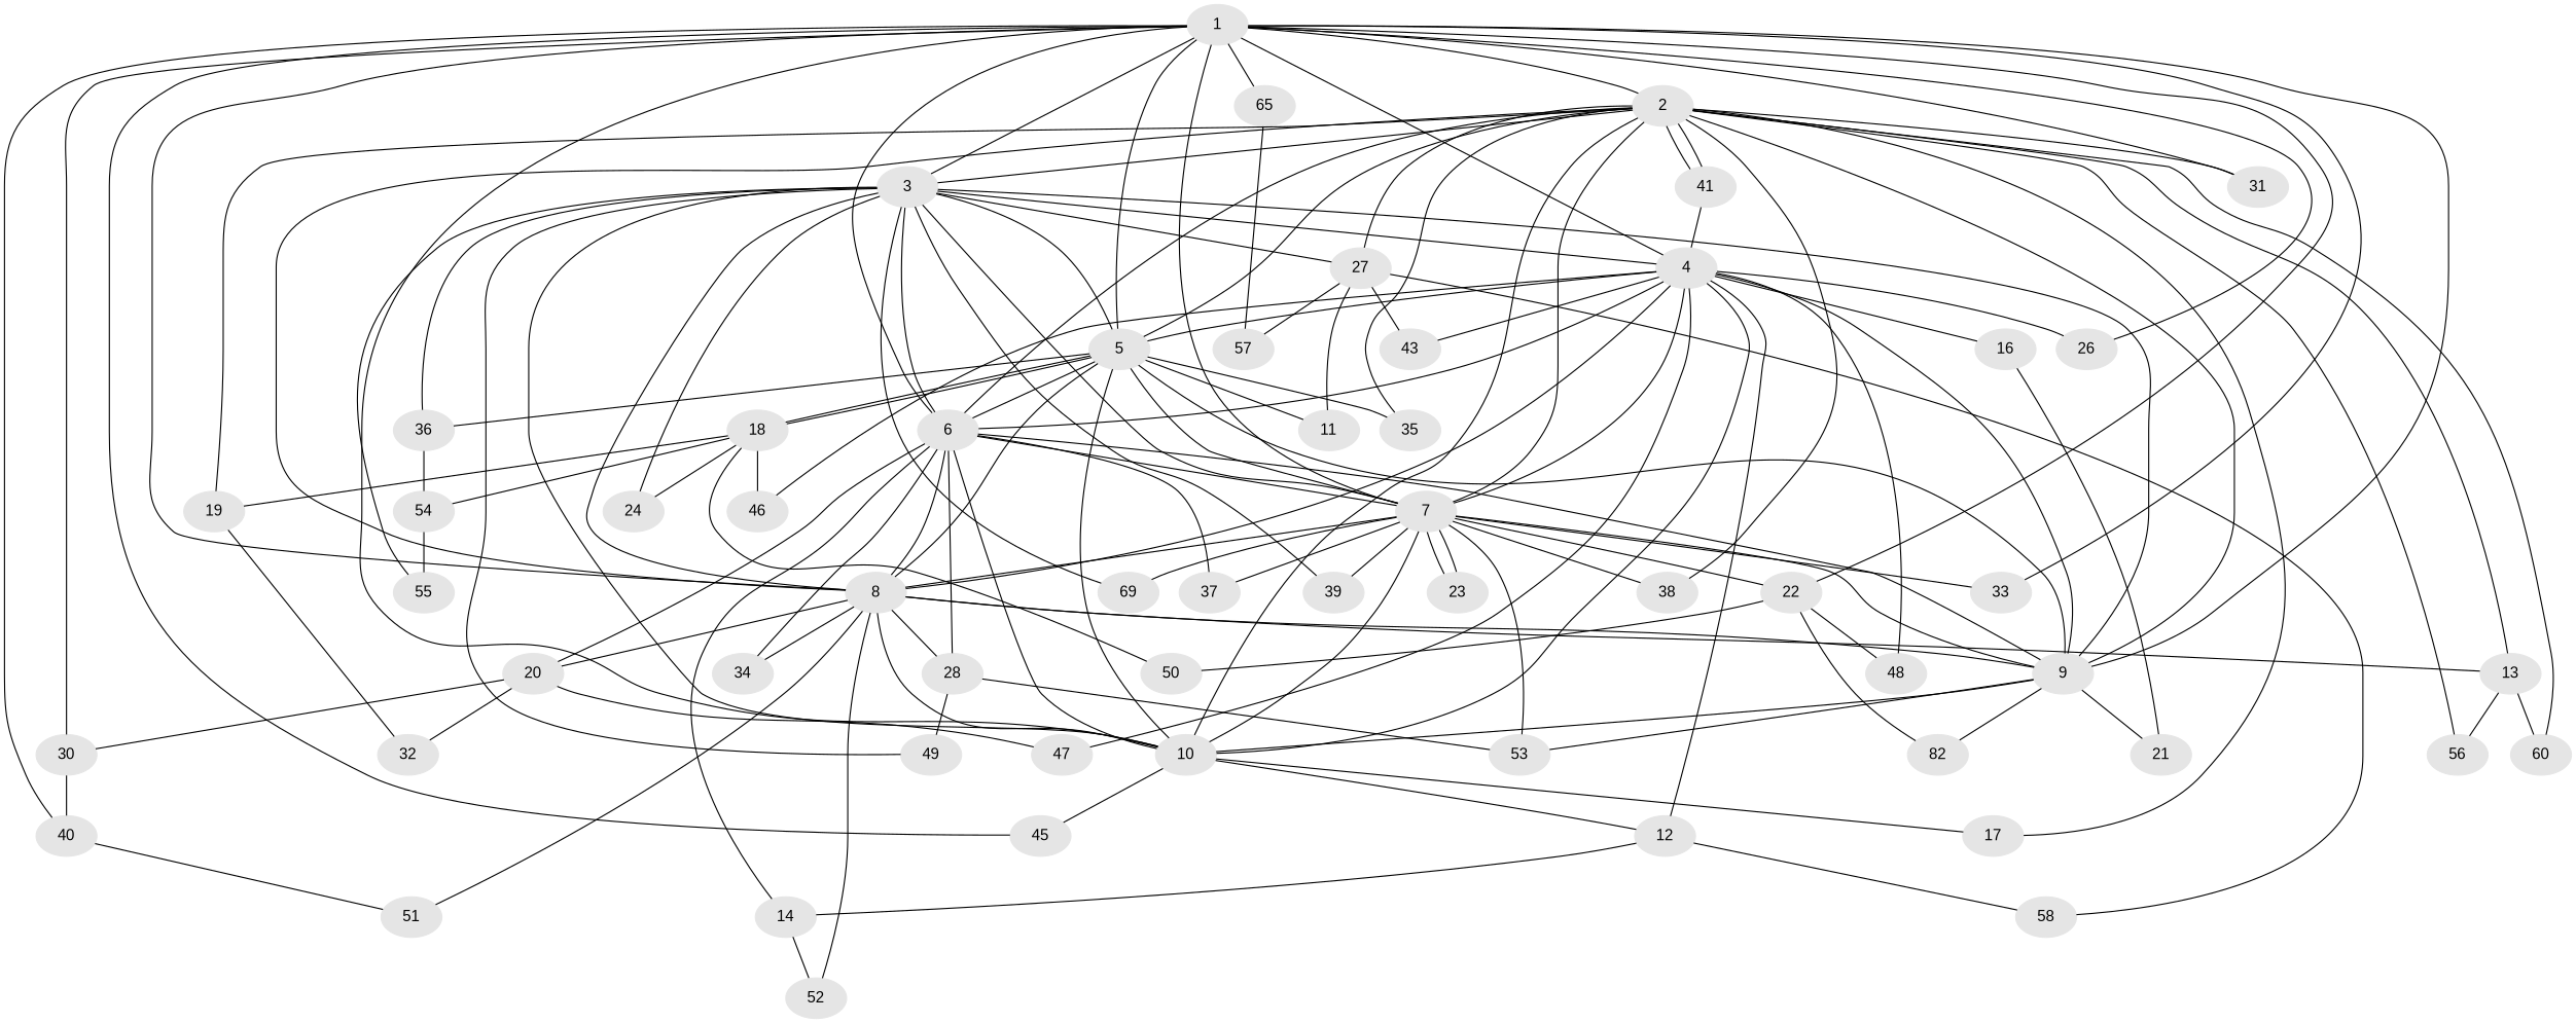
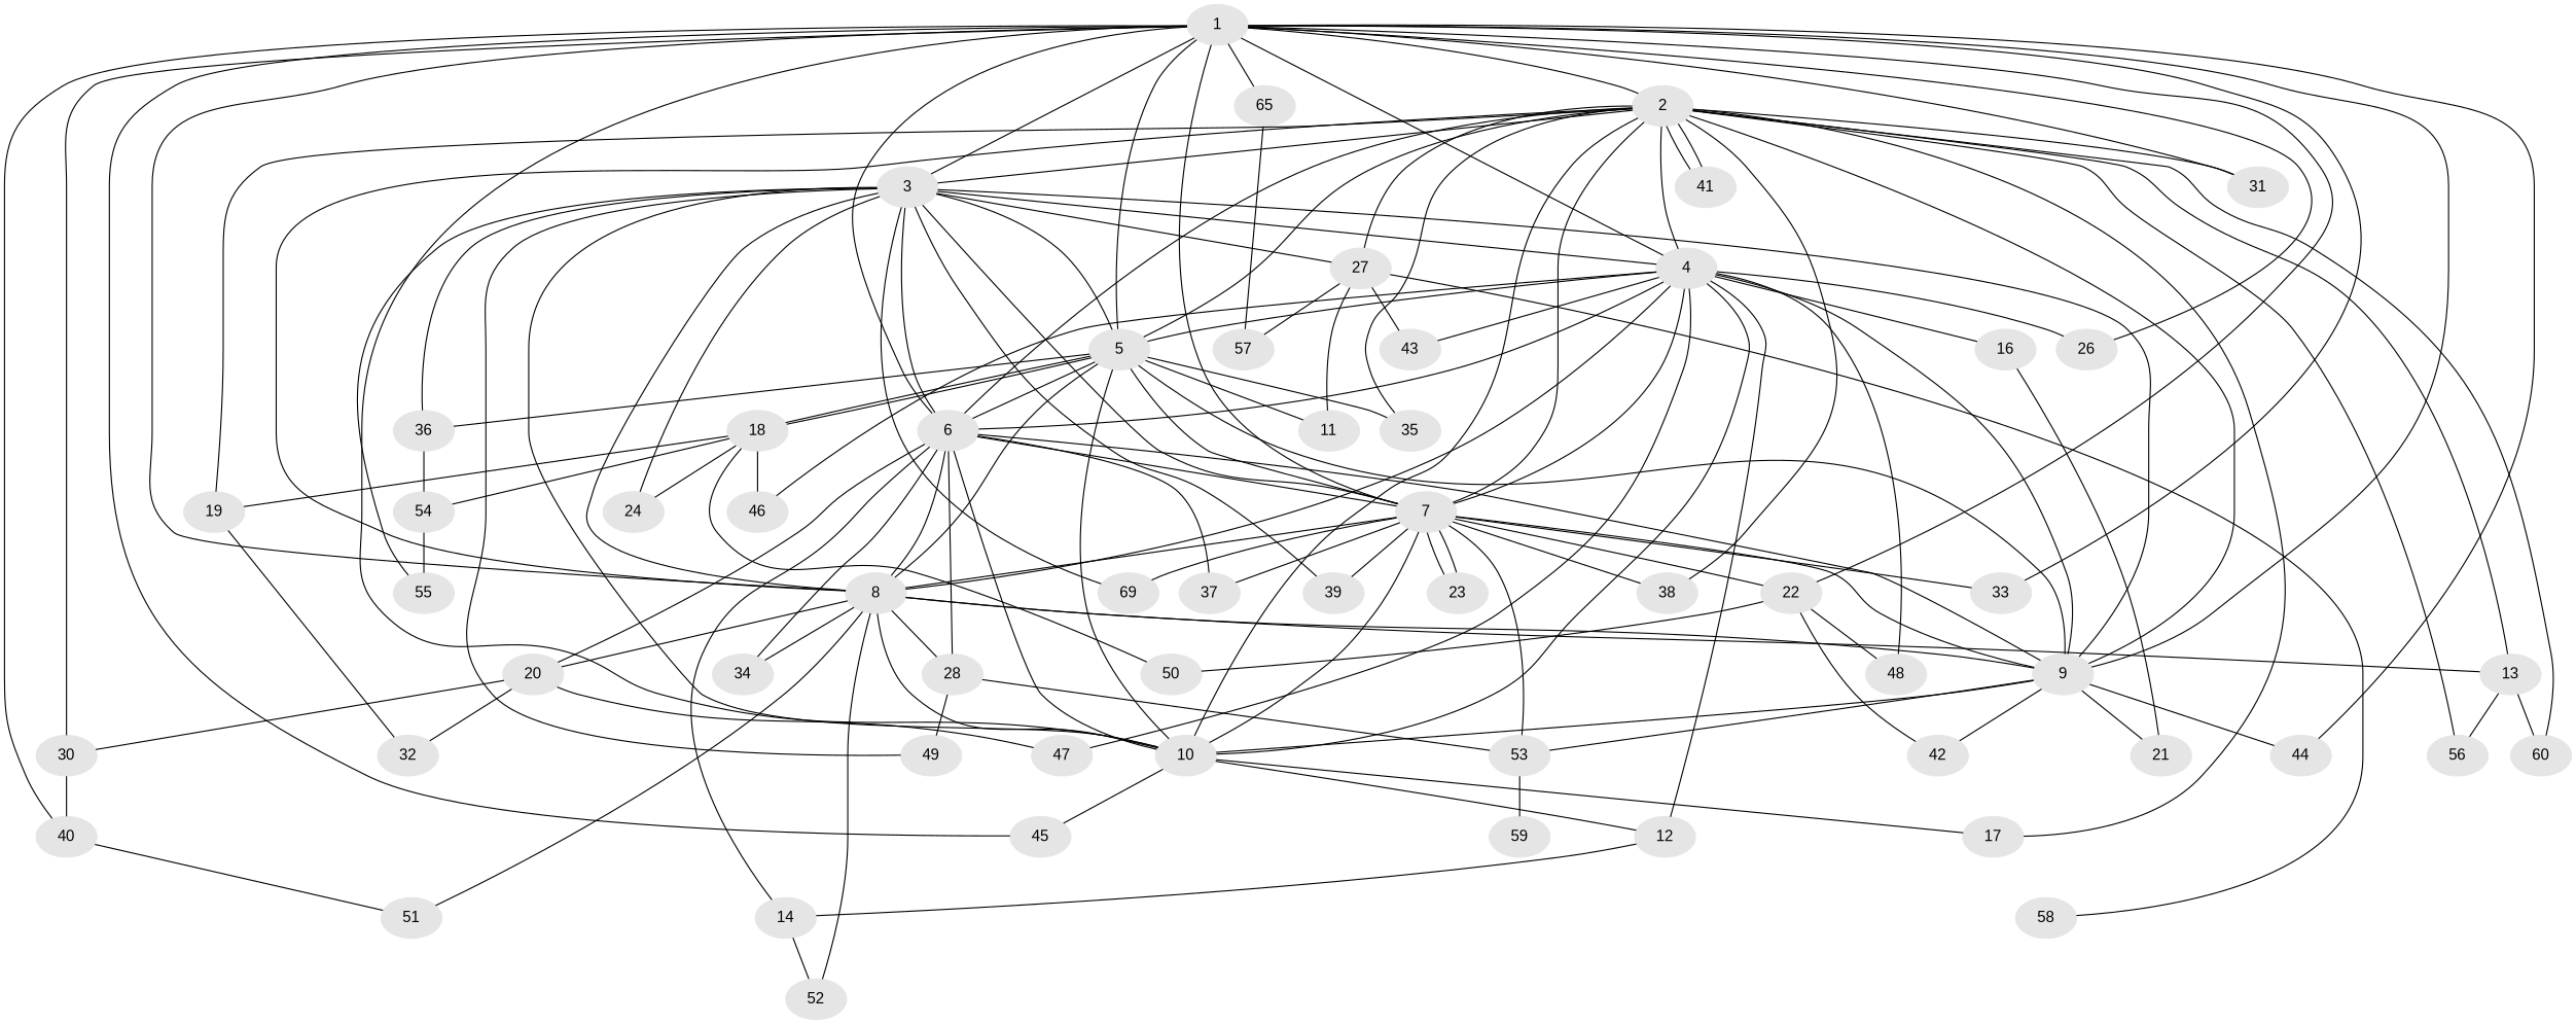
  graph {
    fontname="Liberation Sans"
    node [color=gray90 fontname="Liberation Sans" style=filled]
    edge [fontname="Liberation Sans"]
    1
    2
    3
    4
    5
    6
    7
    8
    9
    10
    22
    n12 [label=65]
    26
    30
    31
    33
    40
+   44
    45
    13
    17
    19
    27
    35
    38
    41
    56
    60
    24
    n30 [label=69]
    36
    39
    49
    55
    16
    12
    43
    46
    47
    48
    11
    18
    14
    20
    28
    34
    37
    23
    53
    51
    52
    21
-   42 [label=82]
+   42
    50
    57
    32
    58
    54
+   59
    1 -- 2
    1 -- 3
    1 -- 4
    1 -- 5
    1 -- 6
    1 -- 7
    1 -- 8
    1 -- 9
    1 -- 10
    1 -- 22
    1 -- n12
    1 -- 26
    1 -- 30
    1 -- 31
    1 -- 33
    1 -- 40
+   1 -- 44
    1 -- 45
    2 -- 3
-   41 -- 4
+   2 -- 4
    2 -- 5
    2 -- 6
    2 -- 7
    2 -- 8
    2 -- 9
    2 -- 10
    2 -- 31
    2 -- 13
    2 -- 17
    2 -- 19
    2 -- 27
    2 -- 35
    2 -- 38
    2 -- 41
    2 -- 41
    2 -- 56
    2 -- 60
    3 -- 4
    3 -- 5
    3 -- 6
    3 -- 7
    3 -- 8
    3 -- 9
    3 -- 10
    3 -- 27
    3 -- 24
    3 -- n30
    3 -- 36
    3 -- 39
    3 -- 49
    3 -- 55
    4 -- 5
    4 -- 6
    4 -- 7
    4 -- 8
    4 -- 9
    4 -- 10
    4 -- 26
    4 -- 16
    4 -- 12
    4 -- 43
    4 -- 46
    4 -- 47
    4 -- 48
    5 -- 6
    5 -- 7
    5 -- 8
    5 -- 9
    5 -- 10
    5 -- 35
    5 -- 36
    5 -- 11
    5 -- 18
    5 -- 18
    6 -- 7
    6 -- 8
    6 -- 9
    6 -- 10
    6 -- 14
    6 -- 20
    6 -- 28
    6 -- 34
    6 -- 37
    7 -- 8
    7 -- 9
    7 -- 10
    7 -- 22
    7 -- 33
    7 -- 38
    7 -- n30
    7 -- 39
    7 -- 37
    7 -- 23
    7 -- 23
    7 -- 53
    8 -- 9
    8 -- 10
    8 -- 13
    8 -- 20
    8 -- 28
    8 -- 34
    8 -- 51
    8 -- 52
    9 -- 10
+   9 -- 44
    9 -- 53
    9 -- 21
    9 -- 42
    10 -- 45
    10 -- 17
    10 -- 12
    22 -- 48
    22 -- 42
    22 -- 50
    n12 -- 57
    30 -- 40
    40 -- 51
    13 -- 56
    13 -- 60
    19 -- 32
    27 -- 43
    27 -- 11
    27 -- 57
    27 -- 58
    36 -- 54
    16 -- 21
    12 -- 14
-   12 -- 58
    18 -- 19
    18 -- 24
    18 -- 46
    18 -- 50
    18 -- 54
    14 -- 52
    20 -- 30
    20 -- 47
    20 -- 32
    28 -- 49
    28 -- 53
+   53 -- 59
    54 -- 55
  }
